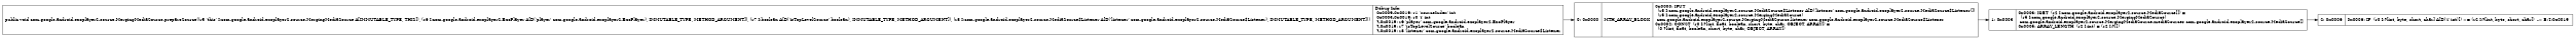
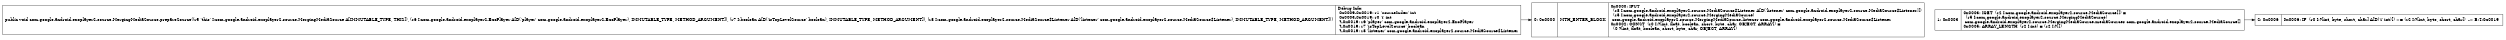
  digraph {
    rankdir=LR
    node [shape=record]
-   n1 [label="{0\:\ 0x0000|MTH_ARRAY_BLOCK\l|0x0000: IPUT  \l  (r8 I:com.google.android.exoplayer2.source.MediaSource$Listener A[D('listener' com.google.android.exoplayer2.source.MediaSource$Listener)])\l  (r5 I:com.google.android.exoplayer2.source.MergingMediaSource)\l com.google.android.exoplayer2.source.MergingMediaSource.listener com.google.android.exoplayer2.source.MediaSource$Listener \l0x0002: CONST  (r0 I:?[int, float, boolean, short, byte, char, OBJECT, ARRAY]) = \l  (0 ?[int, float, boolean, short, byte, char, OBJECT, ARRAY])\l \l}"]
+   n1 [label="{0\:\ 0x0000|MTH_ENTER_BLOCK\l|0x0000: IPUT  \l  (r8 I:com.google.android.exoplayer2.source.MediaSource$Listener A[D('listener' com.google.android.exoplayer2.source.MediaSource$Listener)])\l  (r5 I:com.google.android.exoplayer2.source.MergingMediaSource)\l com.google.android.exoplayer2.source.MergingMediaSource.listener com.google.android.exoplayer2.source.MediaSource$Listener \l0x0002: CONST  (r0 I:?[int, float, boolean, short, byte, char, OBJECT, ARRAY]) = \l  (0 ?[int, float, boolean, short, byte, char, OBJECT, ARRAY])\l \l}"]
    n2 [label="{1\:\ 0x0003|0x0003: IGET  (r2 I:com.google.android.exoplayer2.source.MediaSource[]) = \l  (r5 I:com.google.android.exoplayer2.source.MergingMediaSource)\l com.google.android.exoplayer2.source.MergingMediaSource.mediaSources com.google.android.exoplayer2.source.MediaSource[] \l0x0005: ARRAY_LENGTH  (r2 I:int) = (r2 I:?[]) \l}"]
    n3 [label="{2\:\ 0x0006|0x0006: IF  (r0 I:?[int, byte, short, char] A[D('i' int)]) \>= (r2 I:?[int, byte, short, char])  \-\> B:4:0x0019 \l}"]
    n4 [label="{public void com.google.android.exoplayer2.source.MergingMediaSource.prepareSource((r5 'this' I:com.google.android.exoplayer2.source.MergingMediaSource A[IMMUTABLE_TYPE, THIS]), (r6 I:com.google.android.exoplayer2.ExoPlayer A[D('player' com.google.android.exoplayer2.ExoPlayer), IMMUTABLE_TYPE, METHOD_ARGUMENT]), (r7 I:boolean A[D('isTopLevelSource' boolean), IMMUTABLE_TYPE, METHOD_ARGUMENT]), (r8 I:com.google.android.exoplayer2.source.MediaSource$Listener A[D('listener' com.google.android.exoplayer2.source.MediaSource$Listener), IMMUTABLE_TYPE, METHOD_ARGUMENT]))  | Debug Info:\l  0x0009\-0x0019: r1 'sourceIndex' int\l  0x0003\-0x0019: r0 'i' int\l  ?\-0x0019: r6 'player' com.google.android.exoplayer2.ExoPlayer\l  ?\-0x0019: r7 'isTopLevelSource' boolean\l  ?\-0x0019: r8 'listener' com.google.android.exoplayer2.source.MediaSource$Listener\l}"]
-   n1 -> n2
    n2 -> n3
    n4 -> n1
  }
